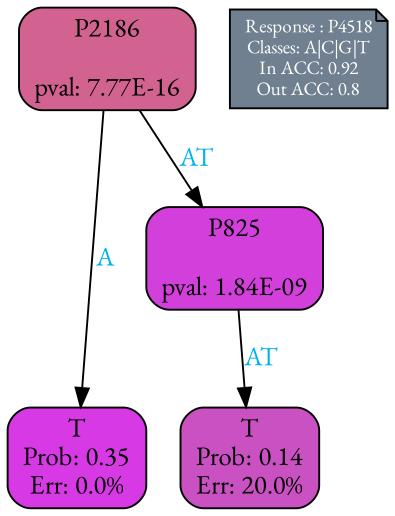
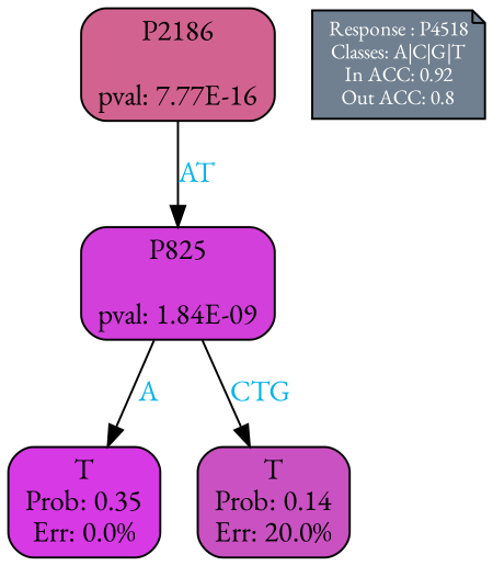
  digraph {
    fontname="EB Garamond"
    ranksep=equally
    splines=polylines
    node [color=black fontname="EB Garamond" shape=box style="filled, rounded"]
    edge [fontcolor=deepskyblue2 fontname="EB Garamond"]
    n1 [fillcolor="#d739e5" label="T\nProb: 0.35\nErr: 0.0%"]
    n2 [fillcolor="#ca51c2" label="T\nProb: 0.14\nErr: 20.0%"]
    n3 [align=left fillcolor=slategray fontcolor=white fontsize=10 label="Response : P4518\nClasses: A|C|G|T\nIn ACC: 0.92\nOut ACC: 0.8\n" shape=note style=filled]
    n4 [fillcolor="#d26390" label="P2186\n\npval: 7.77E-16"]
    n5 [fillcolor="#d33fdb" label="P825\n\npval: 1.84E-09"]
    subgraph sub_1 {
      rank=same
      n1
      n2
    }
    subgraph sub_2 {
      rank=same
      n3
      n4
    }
    n4 -> n5 [label=AT]
-   n4 -> n1 [label=A]
-   n5 -> n2 [label=AT]
+   n5 -> n1 [label=A]
+   n5 -> n2 [label=CTG]
  }
